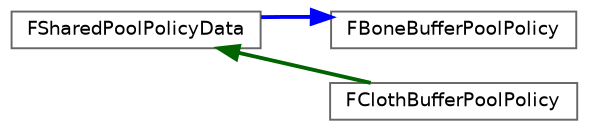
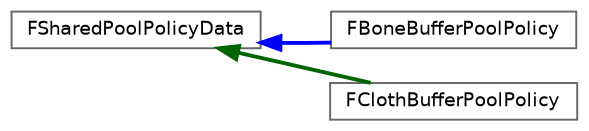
  digraph {
    rankdir=LR
    node [color=grey40 fillcolor=white fontname=Helvetica fontsize=10 shape=box style=filled]
    edge [dir=back fontname=Helvetica fontsize=10 labelfontname=Helvetica labelfontsize=10 style=bold]
    n1 [height=0.2 label=FSharedPoolPolicyData width=0.4]
    n2 [height=0.2 label=FBoneBufferPoolPolicy width=0.4]
    n3 [height=0.2 label=FClothBufferPoolPolicy width=0.4]
-   n2 -> n1 [color=blue]
+   n1 -> n2 [color=blue]
    n1 -> n3 [color=darkgreen]
  }
